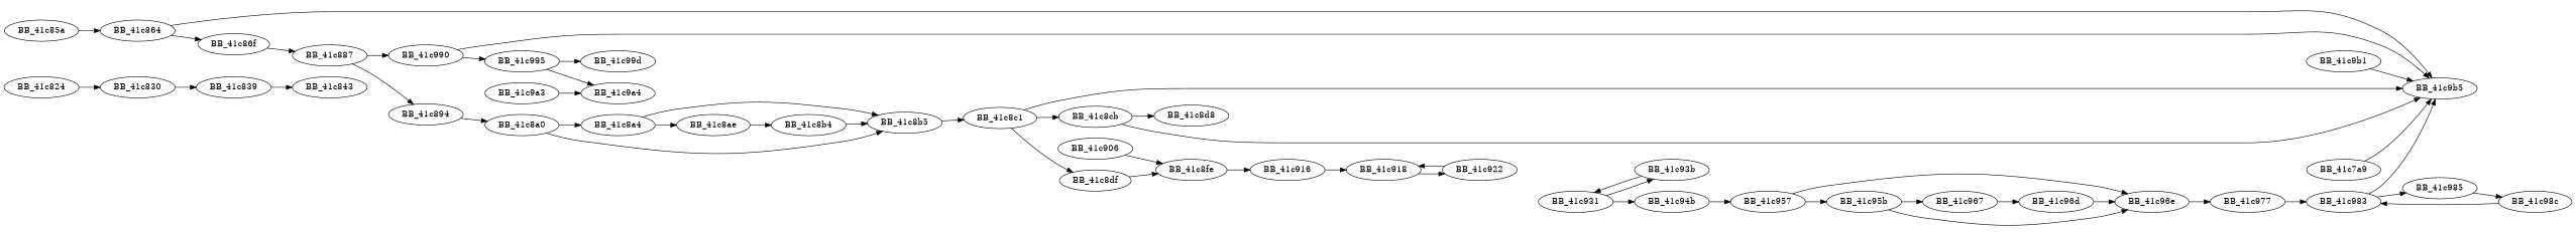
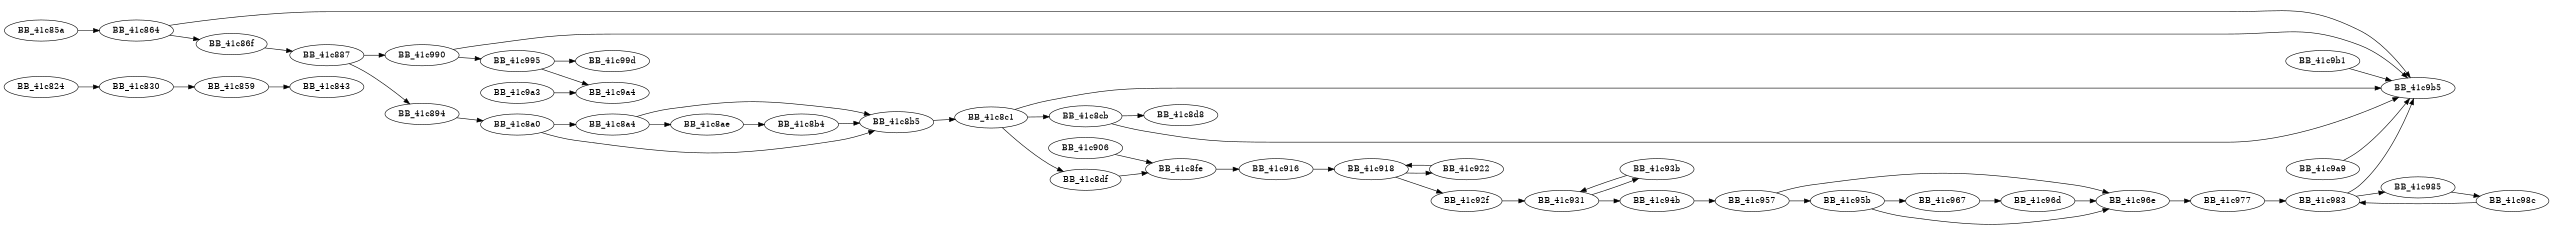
  digraph {
    rankdir=LR
    BB_41c824
    BB_41c830
-   BB_41c839
+   BB_41c839 [label=BB_41c859]
    BB_41c843
    BB_41c85a
    BB_41c864
    BB_41c9b1
    BB_41c9b5
    BB_41c86f
    BB_41c887
    BB_41c894
    BB_41c990
    BB_41c8a0
    BB_41c995
    BB_41c8a4
    BB_41c8b5
    BB_41c99d
    BB_41c9a4
    BB_41c8ae
    BB_41c8c1
    BB_41c8b4
    BB_41c8cb
    BB_41c8df
    BB_41c8d8
    BB_41c8fe
    BB_41c916
    BB_41c906
    BB_41c918
    BB_41c922
+   BB_41c92f
    BB_41c931
    BB_41c93b
    BB_41c94b
    BB_41c957
    BB_41c95b
    BB_41c96e
    BB_41c967
    BB_41c977
    BB_41c96d
    BB_41c983
    BB_41c985
    BB_41c98c
    BB_41c9a3
-   BB_41c9a9 [label=BB_41c7a9]
+   BB_41c9a9
    BB_41c824 -> BB_41c830
    BB_41c830 -> BB_41c839
    BB_41c839 -> BB_41c843
    BB_41c85a -> BB_41c864
    BB_41c864 -> BB_41c9b5
    BB_41c864 -> BB_41c86f
    BB_41c9b1 -> BB_41c9b5
    BB_41c86f -> BB_41c887
    BB_41c887 -> BB_41c894
    BB_41c887 -> BB_41c990
    BB_41c894 -> BB_41c8a0
    BB_41c990 -> BB_41c9b5
    BB_41c990 -> BB_41c995
    BB_41c8a0 -> BB_41c8a4
    BB_41c8a0 -> BB_41c8b5
    BB_41c995 -> BB_41c99d
    BB_41c995 -> BB_41c9a4
    BB_41c8a4 -> BB_41c8b5
    BB_41c8a4 -> BB_41c8ae
    BB_41c8b5 -> BB_41c8c1
    BB_41c8ae -> BB_41c8b4
    BB_41c8c1 -> BB_41c9b5
    BB_41c8c1 -> BB_41c8cb
    BB_41c8c1 -> BB_41c8df
    BB_41c8b4 -> BB_41c8b5
    BB_41c8cb -> BB_41c9b5
    BB_41c8cb -> BB_41c8d8
    BB_41c8df -> BB_41c8fe
    BB_41c8fe -> BB_41c916
    BB_41c916 -> BB_41c918
    BB_41c906 -> BB_41c8fe
    BB_41c918 -> BB_41c922
+   BB_41c918 -> BB_41c92f
    BB_41c922 -> BB_41c918
+   BB_41c92f -> BB_41c931
    BB_41c931 -> BB_41c93b
    BB_41c931 -> BB_41c94b
    BB_41c93b -> BB_41c931
    BB_41c94b -> BB_41c957
    BB_41c957 -> BB_41c95b
    BB_41c957 -> BB_41c96e
    BB_41c95b -> BB_41c96e
    BB_41c95b -> BB_41c967
    BB_41c96e -> BB_41c977
    BB_41c967 -> BB_41c96d
    BB_41c977 -> BB_41c983
    BB_41c96d -> BB_41c96e
    BB_41c983 -> BB_41c9b5
    BB_41c983 -> BB_41c985
    BB_41c985 -> BB_41c98c
    BB_41c98c -> BB_41c983
    BB_41c9a3 -> BB_41c9a4
    BB_41c9a9 -> BB_41c9b5
  }
